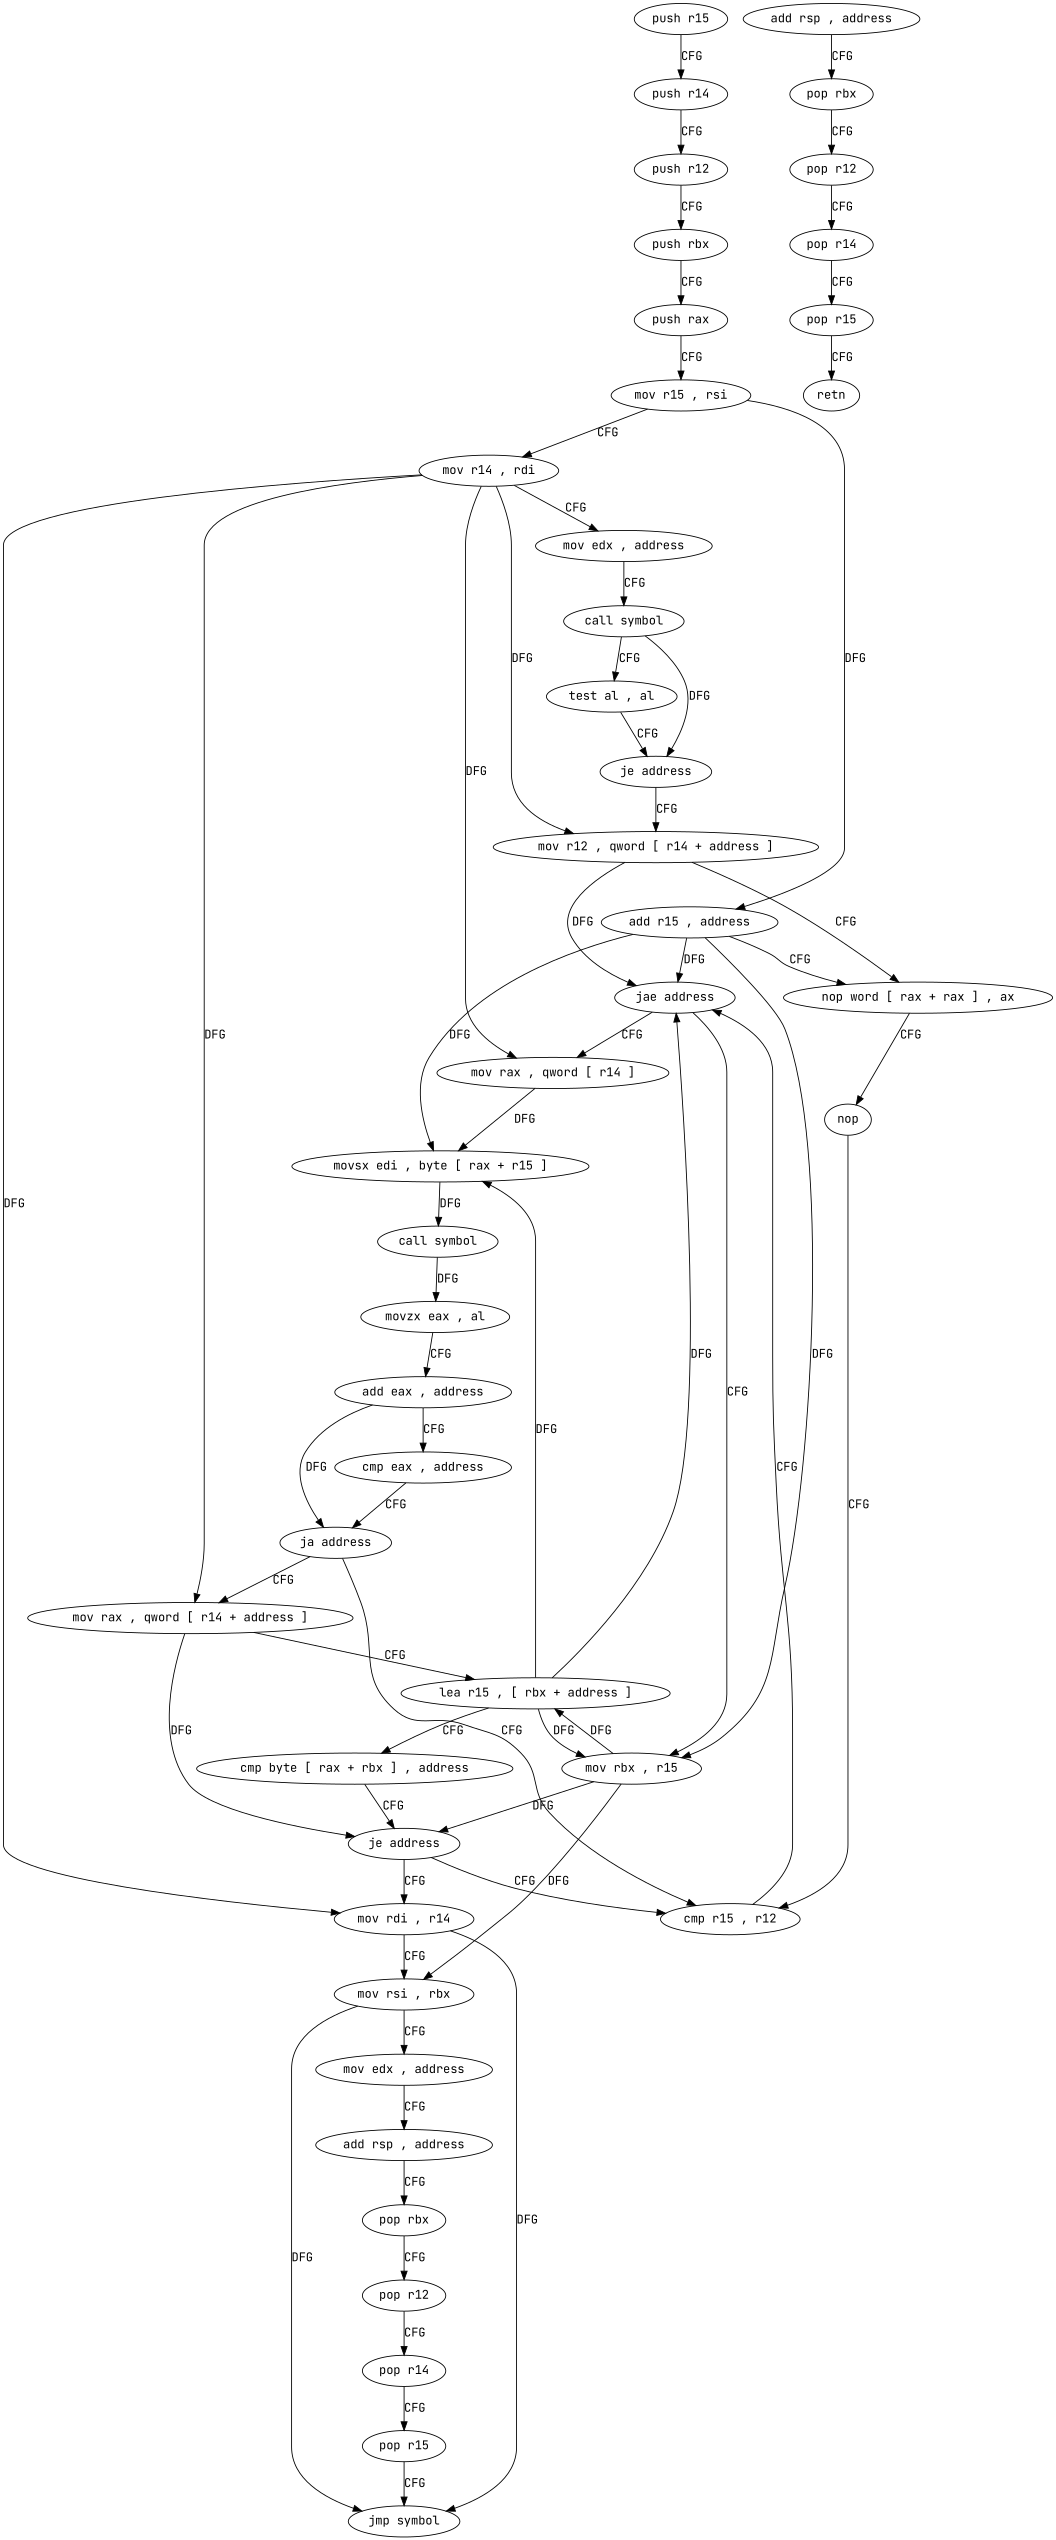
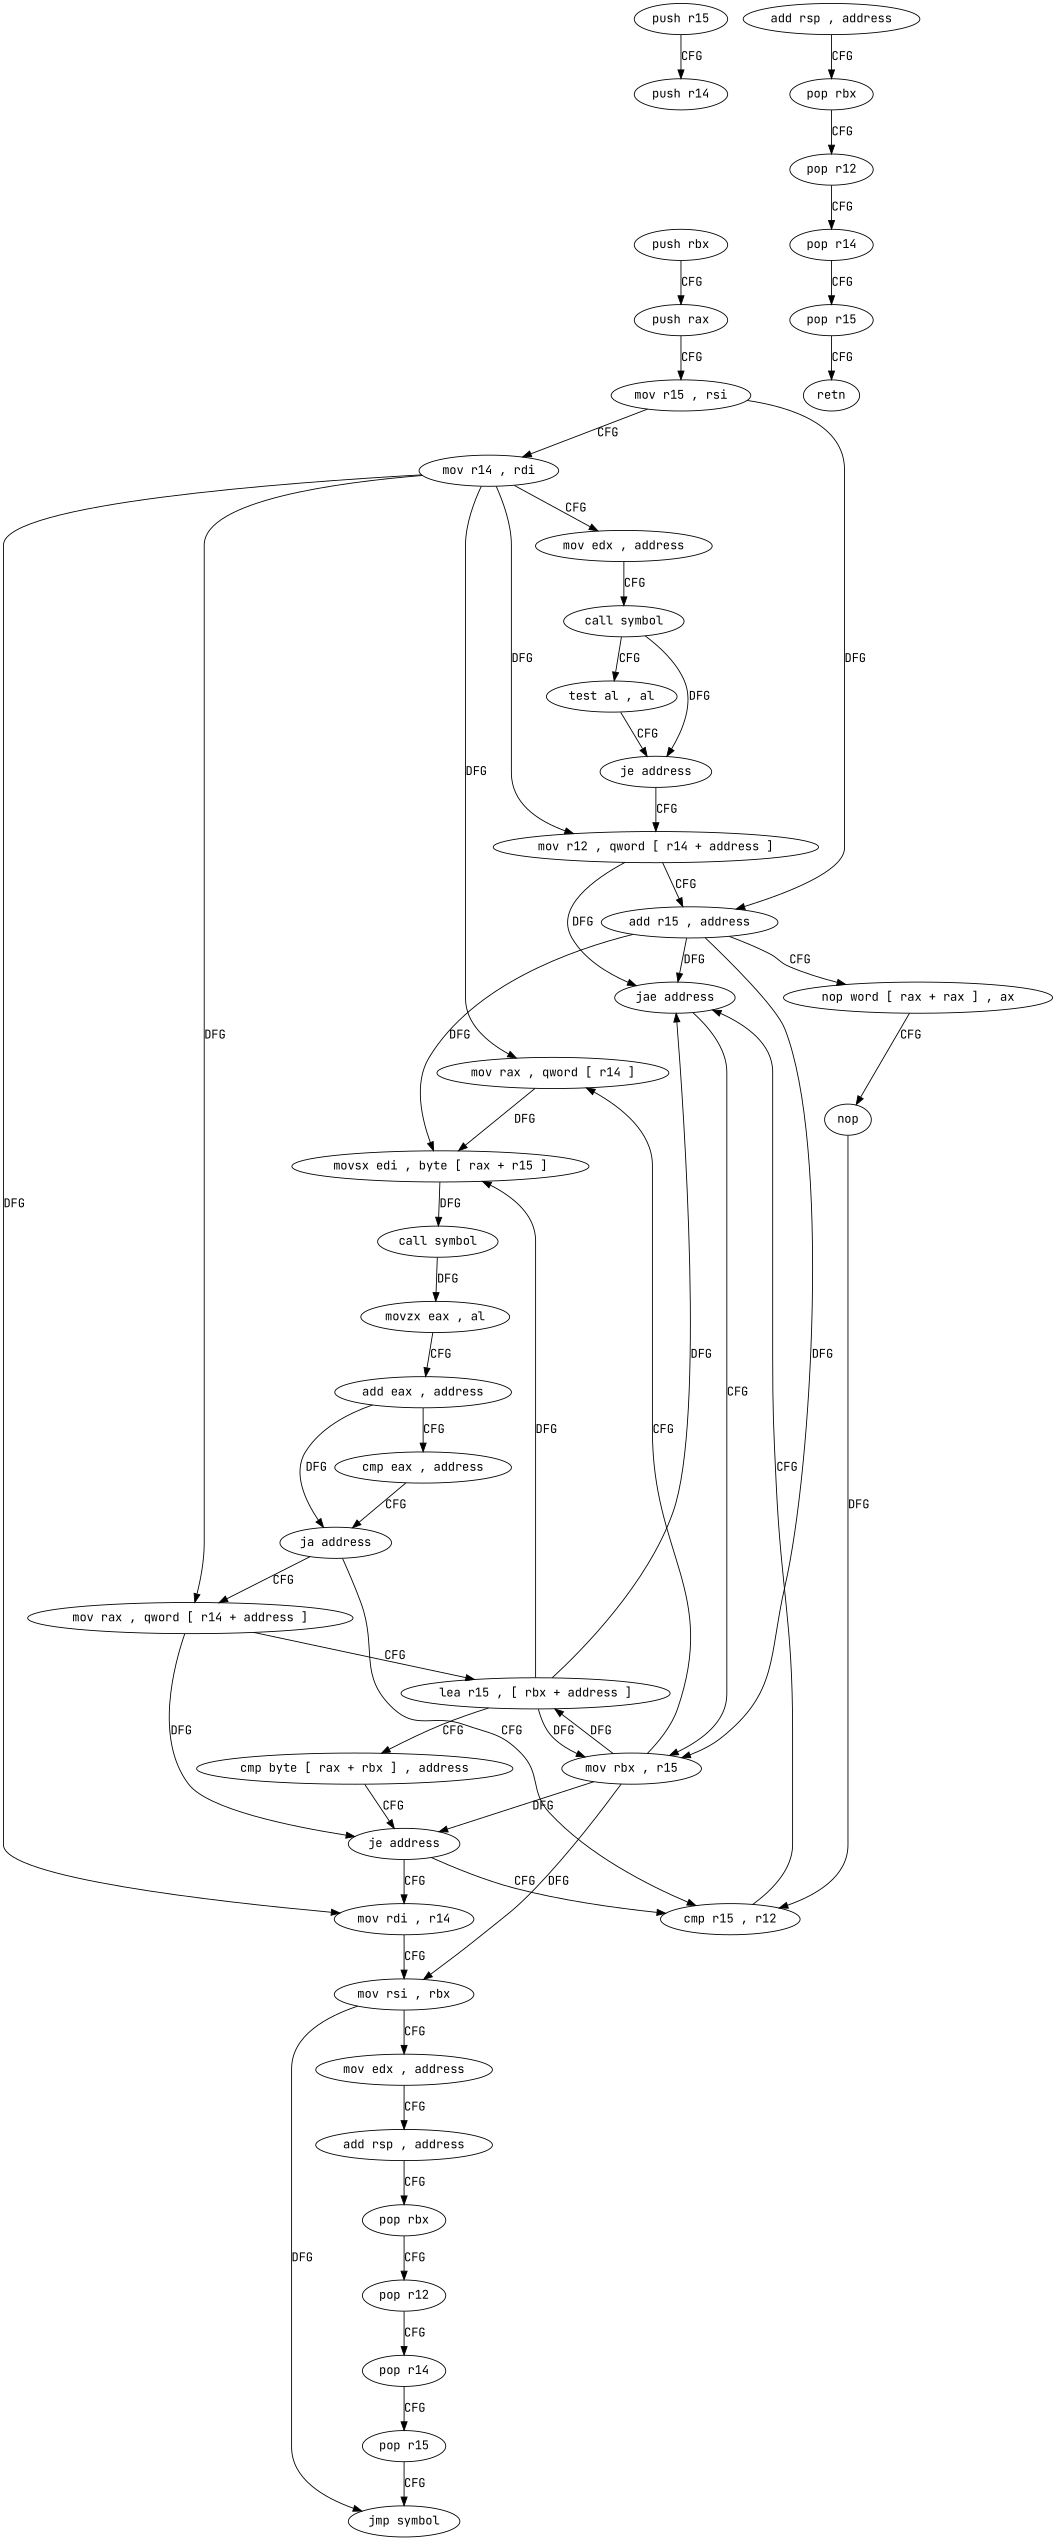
  digraph {
    fontname="JetBrains Mono"
    node [fontname="JetBrains Mono"]
    edge [fontname="JetBrains Mono"]
    n1 [label="push r15"]
    n2 [label="push r14"]
-   n3 [label="push r12"]
    n4 [label="push rbx"]
    n5 [label="push rax"]
    n6 [label="mov r15 , rsi"]
    n7 [label="mov r14 , rdi"]
    n8 [label="add r15 , address"]
    n9 [label="mov edx , address"]
    n10 [label="mov r12 , qword [ r14 + address ]"]
    n11 [label="mov rax , qword [ r14 ]"]
    n12 [label="mov rdi , r14"]
    n13 [label="mov rax , qword [ r14 + address ]"]
    n14 [label="jae address"]
    n15 [label="nop word [ rax + rax ] , ax"]
    n16 [label="mov rbx , r15"]
    n17 [label="movsx edi , byte [ rax + r15 ]"]
    n18 [label="call symbol"]
    n19 [label="mov rsi , rbx"]
    n20 [label="jmp symbol"]
    n21 [label="lea r15 , [ rbx + address ]"]
    n22 [label="je address"]
    n23 [label="test al , al"]
    n24 [label="je address"]
    n25 [label="add rsp , address"]
    n26 [label="pop rbx"]
    n27 [label="pop r12"]
    n28 [label="pop r14"]
    n29 [label="pop r15"]
    n30 [label=retn]
    n31 [label=nop]
    n32 [label="call symbol"]
    n33 [label="cmp r15 , r12"]
    n34 [label="mov edx , address"]
    n35 [label="cmp byte [ rax + rbx ] , address"]
    n36 [label="movzx eax , al"]
    n37 [label="add eax , address"]
    n38 [label="cmp eax , address"]
    n39 [label="ja address"]
    n40 [label="add rsp , address"]
    n41 [label="pop rbx"]
    n42 [label="pop r12"]
    n43 [label="pop r14"]
    n44 [label="pop r15"]
    n1 -> n2 [label=CFG]
-   n2 -> n3 [label=CFG]
-   n3 -> n4 [label=CFG]
    n4 -> n5 [label=CFG]
    n5 -> n6 [label=CFG]
    n6 -> n7 [label=CFG]
    n6 -> n8 [label=DFG]
    n7 -> n9 [label=CFG]
    n7 -> n10 [label=DFG]
    n7 -> n11 [label=DFG]
    n7 -> n12 [label=DFG]
    n7 -> n13 [label=DFG]
    n8 -> n14 [label=DFG]
    n8 -> n15 [label=CFG]
    n8 -> n16 [label=DFG]
    n8 -> n17 [label=DFG]
    n9 -> n18 [label=CFG]
-   n10 -> n15 [label=CFG]
+   n10 -> n8 [label=CFG]
    n10 -> n14 [label=DFG]
    n11 -> n17 [label=DFG]
    n12 -> n19 [label=CFG]
-   n12 -> n20 [label=DFG]
    n13 -> n21 [label=CFG]
    n13 -> n22 [label=DFG]
    n14 -> n16 [label=CFG]
    n15 -> n31 [label=CFG]
-   n14 -> n11 [label=CFG]
+   n16 -> n11 [label=CFG]
    n16 -> n19 [label=DFG]
    n16 -> n21 [label=DFG]
    n16 -> n22 [label=DFG]
    n17 -> n32 [label=DFG]
    n18 -> n23 [label=CFG]
    n18 -> n24 [label=DFG]
    n19 -> n20 [label=DFG]
    n19 -> n34 [label=CFG]
    n21 -> n14 [label=DFG]
    n21 -> n16 [label=DFG]
    n21 -> n17 [label=DFG]
    n21 -> n35 [label=CFG]
    n22 -> n12 [label=CFG]
    n22 -> n33 [label=CFG]
    n23 -> n24 [label=CFG]
    n24 -> n10 [label=CFG]
    n25 -> n26 [label=CFG]
    n26 -> n27 [label=CFG]
    n27 -> n28 [label=CFG]
    n28 -> n29 [label=CFG]
    n29 -> n30 [label=CFG]
-   n31 -> n33 [label=CFG]
+   n31 -> n33 [label=DFG]
    n32 -> n36 [label=DFG]
    n33 -> n14 [label=CFG]
    n34 -> n40 [label=CFG]
    n35 -> n22 [label=CFG]
    n36 -> n37 [label=CFG]
    n37 -> n38 [label=CFG]
    n37 -> n39 [label=DFG]
    n38 -> n39 [label=CFG]
    n39 -> n13 [label=CFG]
    n39 -> n33 [label=CFG]
    n40 -> n41 [label=CFG]
    n41 -> n42 [label=CFG]
    n42 -> n43 [label=CFG]
    n43 -> n44 [label=CFG]
    n44 -> n20 [label=CFG]
  }
